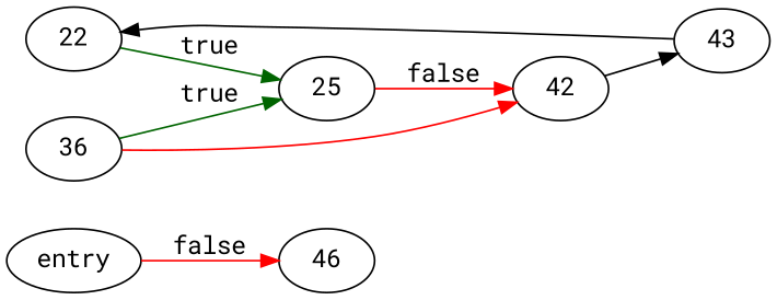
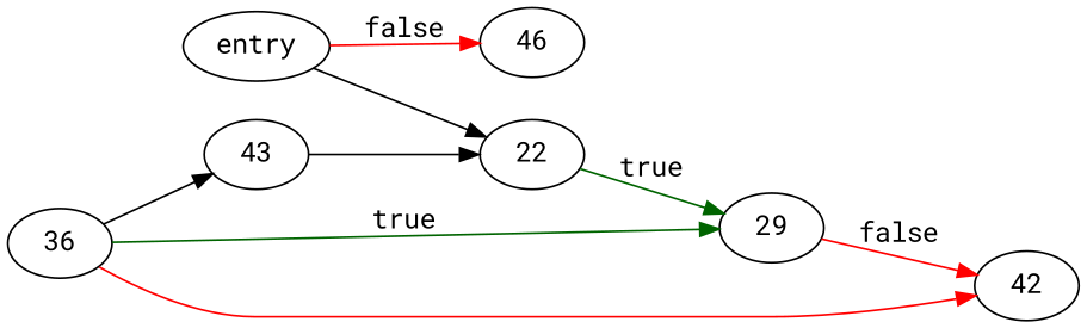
  digraph {
    fontname="Roboto Mono"
    rankdir=LR
    node [fontname="Roboto Mono"]
    edge [fontname="Roboto Mono"]
    n1 [label=entry]
    22
    46
-   25
+   25 [label=29]
    42
    36
    43
+   n1 -> 22
    n1 -> 46 [color=red label=false]
    22 -> 25 [color=darkgreen label=true]
    25 -> 42 [color=red label=false]
-   42 -> 43
+   36 -> 43
    36 -> 25 [color=darkgreen label=true]
    36 -> 42 [color=red]
    43 -> 22
  }
